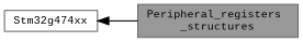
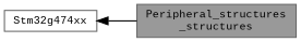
  digraph {
    rankdir=LR
    fontname="Liberation Mono"
    node [fontname="Liberation Mono" fontsize=10 shape=box style=filled]
-   n1 [color=gray40 fillcolor=grey60 fontcolor=black height=0.2 label="Peripheral_registers\l_structures" width=0.4]
+   n1 [color=gray40 fillcolor=grey60 fontcolor=black height=0.2 label="Peripheral_structures\l_structures" width=0.4]
    n2 [color=grey40 fillcolor=white height=0.2 label=Stm32g474xx width=0.4]
    n2 -> n1 [dir=back fontname="Liberation Mono" fontsize=10 labelfontname=Helvetica labelfontsize=10 shape=plaintext style=solid]
  }
